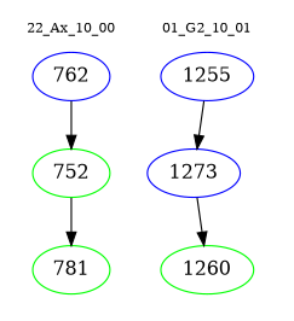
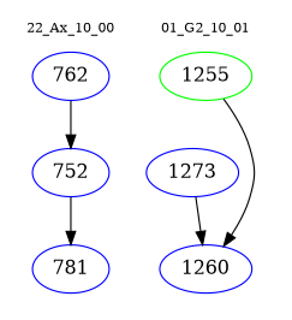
  digraph {
    node [color=blue]
    edge [color=black]
    n1 [label=762]
-   n2 [color=green label=752]
-   n3 [color=green label=781]
-   n4 [label=1255]
+   n2 [label=752]
+   n3 [label=781]
+   n4 [color=green label=1255]
    n5 [label=1273]
-   n6 [color=green label=1260]
+   n6 [label=1260]
    subgraph cluster_1 {
      color=white
      fontsize=10
      label="22_Ax_10_00"
      n1
      n2
      n3
    }
    subgraph cluster_2 {
      color=white
      fontsize=10
      label="01_G2_10_01"
      n4
      n5
      n6
    }
    n1 -> n2
    n2 -> n3
-   n4 -> n5
+   n4 -> n6
    n5 -> n6
  }
